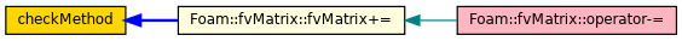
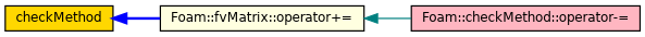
  digraph {
    rankdir=LR
    node [color=black fontname=Helvetica fontsize=10 shape=record style=filled]
    edge [dir=back fontname=Helvetica fontsize=10 labelfontname=Helvetica labelfontsize=10]
    n1 [fillcolor=gold fontcolor=black height=0.2 label=checkMethod width=0.4]
-   n2 [fillcolor=lightyellow height=0.2 label="Foam::fvMatrix::fvMatrix+=" width=0.4]
-   n3 [fillcolor=lightpink height=0.2 label="Foam::fvMatrix::operator-=" width=0.4]
+   n2 [fillcolor=lightyellow height=0.2 label="Foam::fvMatrix::operator+=" width=0.4]
+   n3 [fillcolor=lightpink height=0.2 label="Foam::checkMethod::operator-=" width=0.4]
    n1 -> n2 [color=blue style=bold]
    n2 -> n3 [color=teal style=solid]
  }
